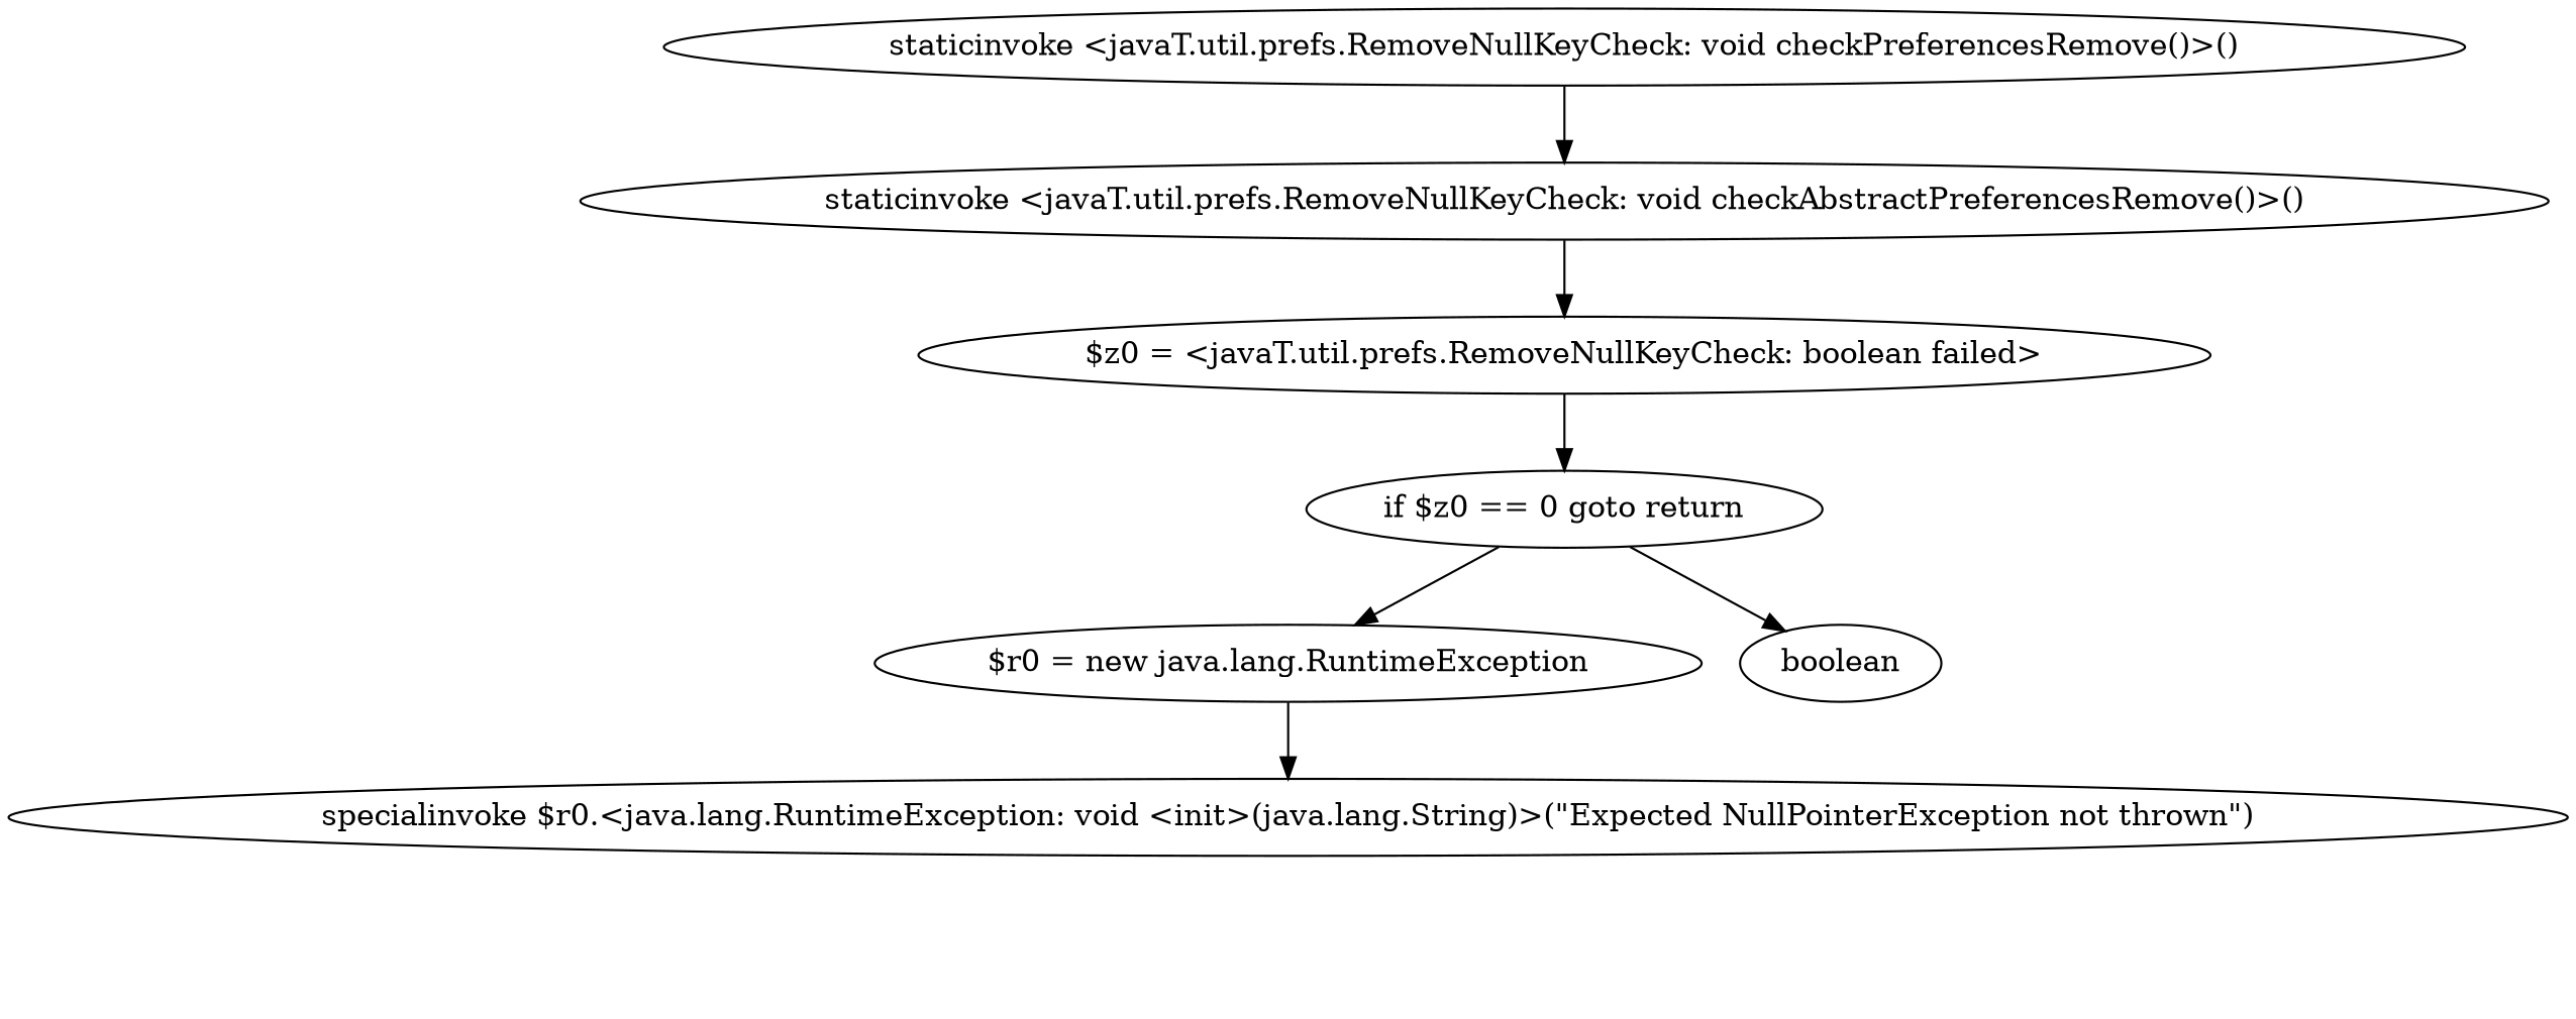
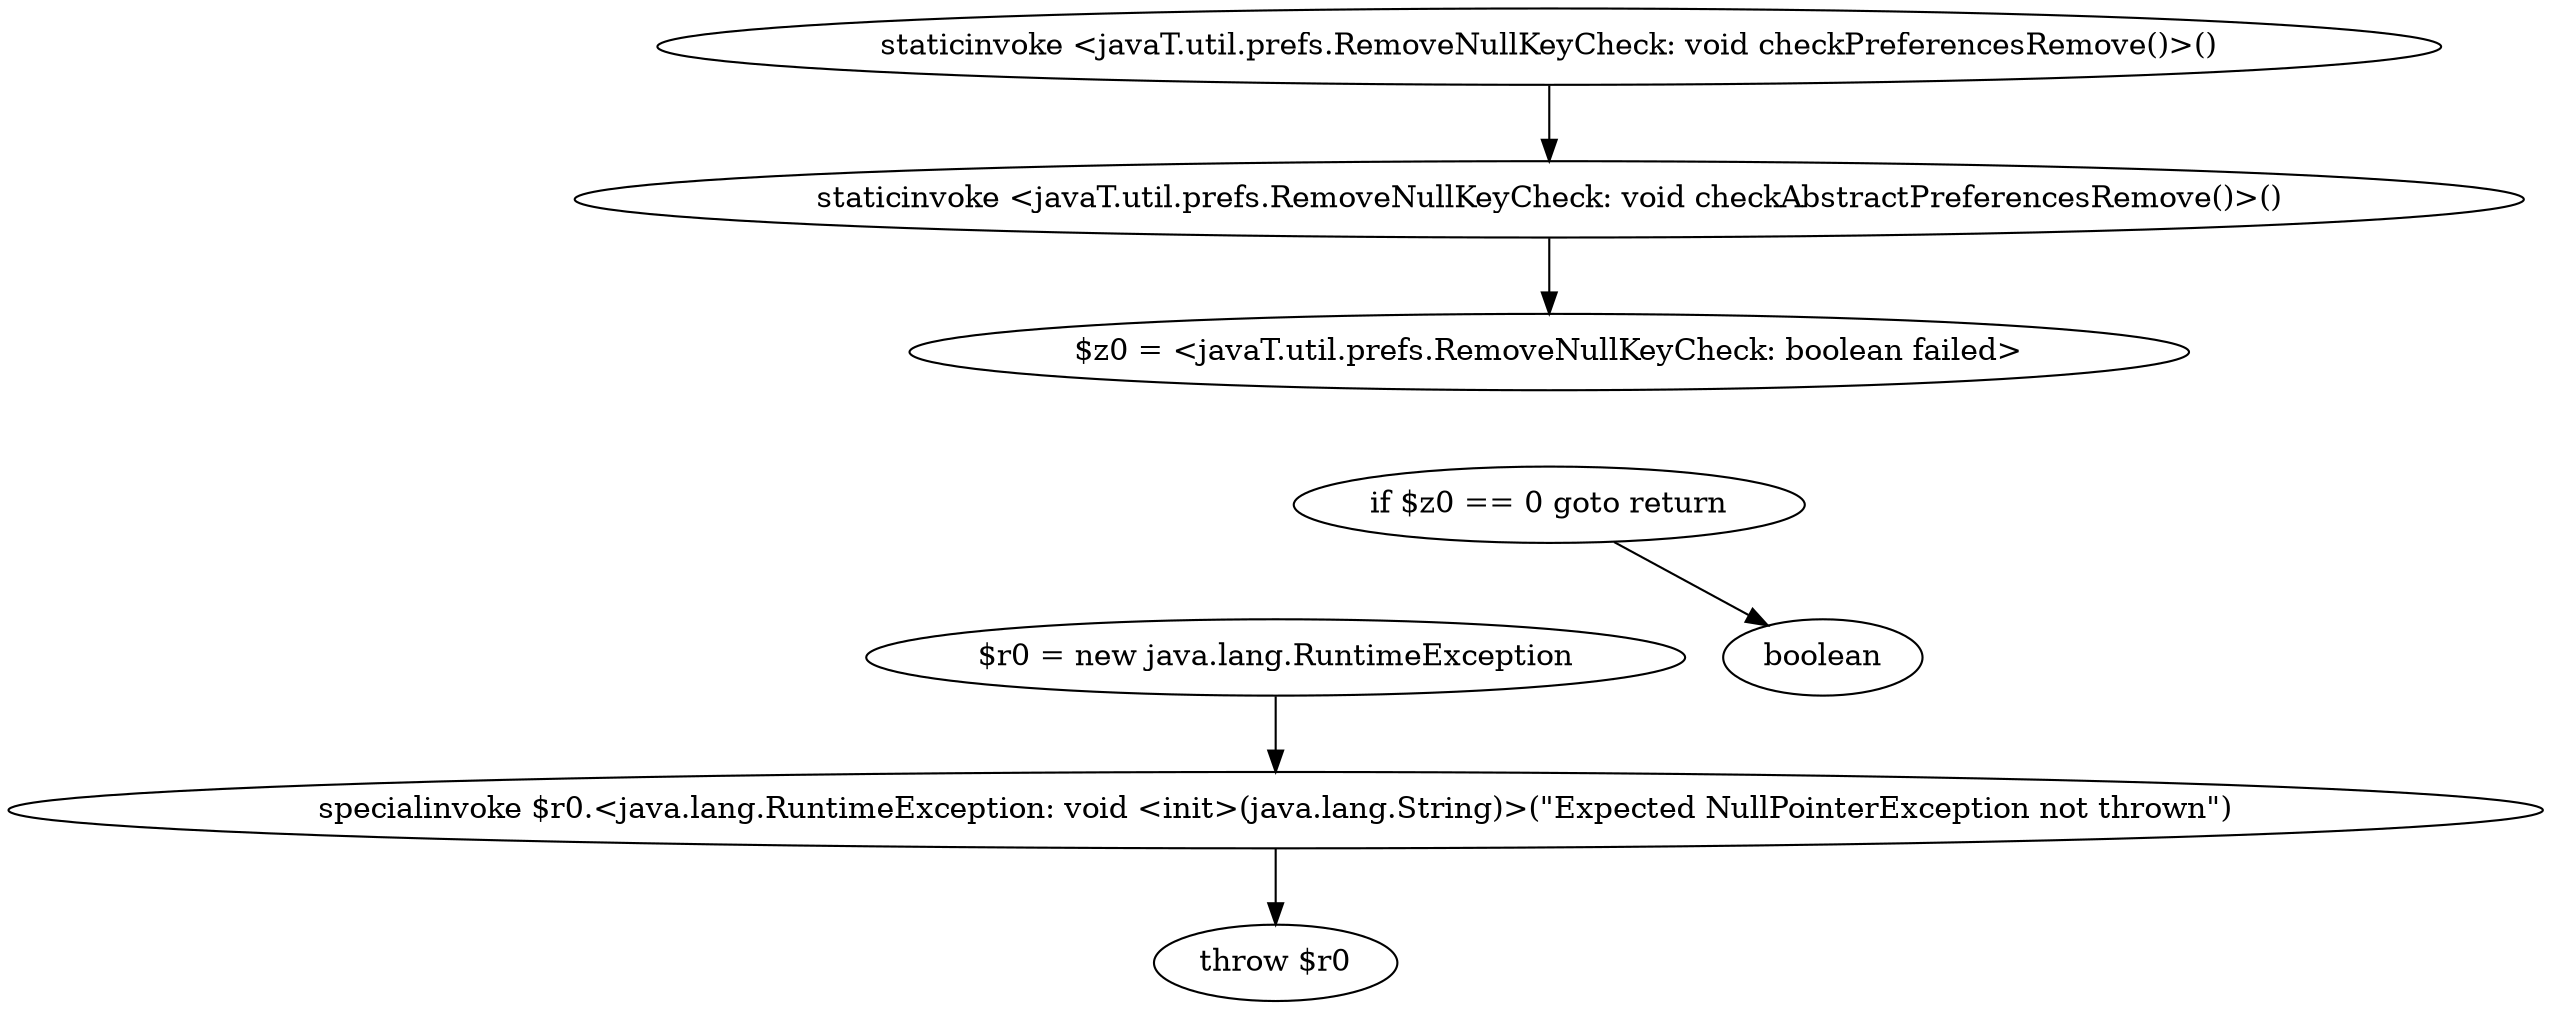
  digraph {
    "staticinvoke <javaT.util.prefs.RemoveNullKeyCheck: void checkPreferencesRemove()>()"
    "staticinvoke <javaT.util.prefs.RemoveNullKeyCheck: void checkAbstractPreferencesRemove()>()"
    "$z0 = <javaT.util.prefs.RemoveNullKeyCheck: boolean failed>"
    "if $z0 == 0 goto return"
    "$r0 = new java.lang.RuntimeException"
    n6 [label=boolean]
    "specialinvoke $r0.<java.lang.RuntimeException: void <init>(java.lang.String)>(\"Expected NullPointerException not thrown\")"
+   "throw $r0"
    "staticinvoke <javaT.util.prefs.RemoveNullKeyCheck: void checkPreferencesRemove()>()" -> "staticinvoke <javaT.util.prefs.RemoveNullKeyCheck: void checkAbstractPreferencesRemove()>()"
    "staticinvoke <javaT.util.prefs.RemoveNullKeyCheck: void checkAbstractPreferencesRemove()>()" -> "$z0 = <javaT.util.prefs.RemoveNullKeyCheck: boolean failed>"
-   "$z0 = <javaT.util.prefs.RemoveNullKeyCheck: boolean failed>" -> "if $z0 == 0 goto return"
-   "if $z0 == 0 goto return" -> "$r0 = new java.lang.RuntimeException"
    "if $z0 == 0 goto return" -> n6
    "$r0 = new java.lang.RuntimeException" -> "specialinvoke $r0.<java.lang.RuntimeException: void <init>(java.lang.String)>(\"Expected NullPointerException not thrown\")"
+   "specialinvoke $r0.<java.lang.RuntimeException: void <init>(java.lang.String)>(\"Expected NullPointerException not thrown\")" -> "throw $r0"
  }
